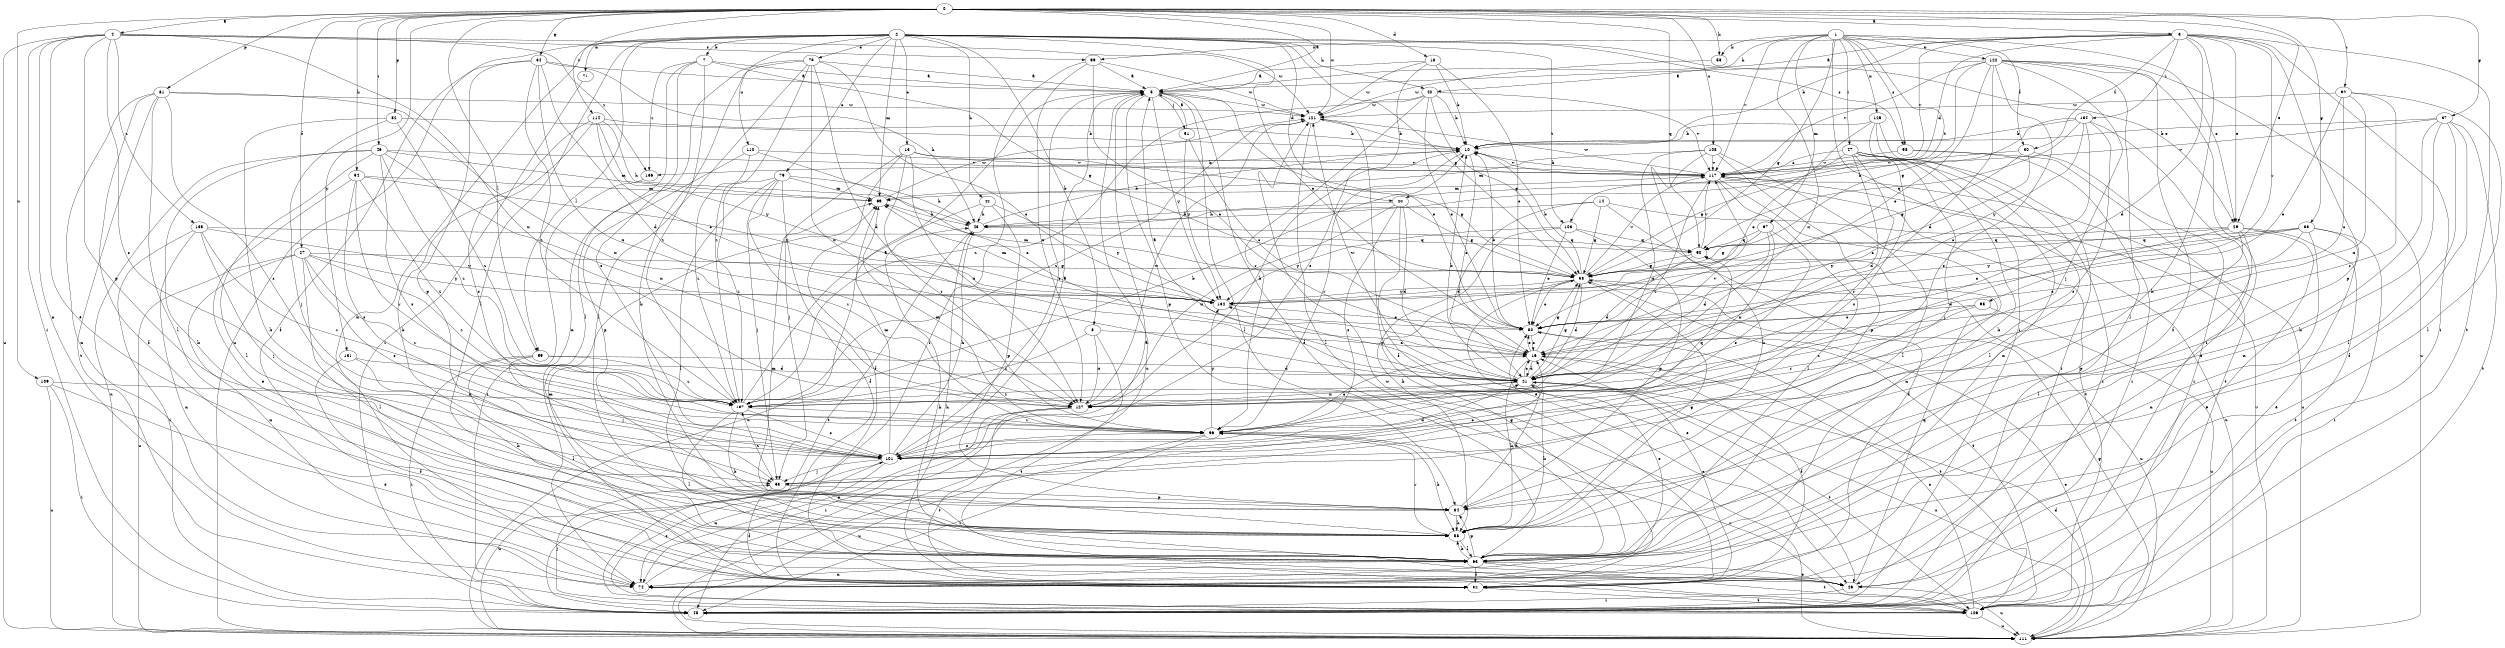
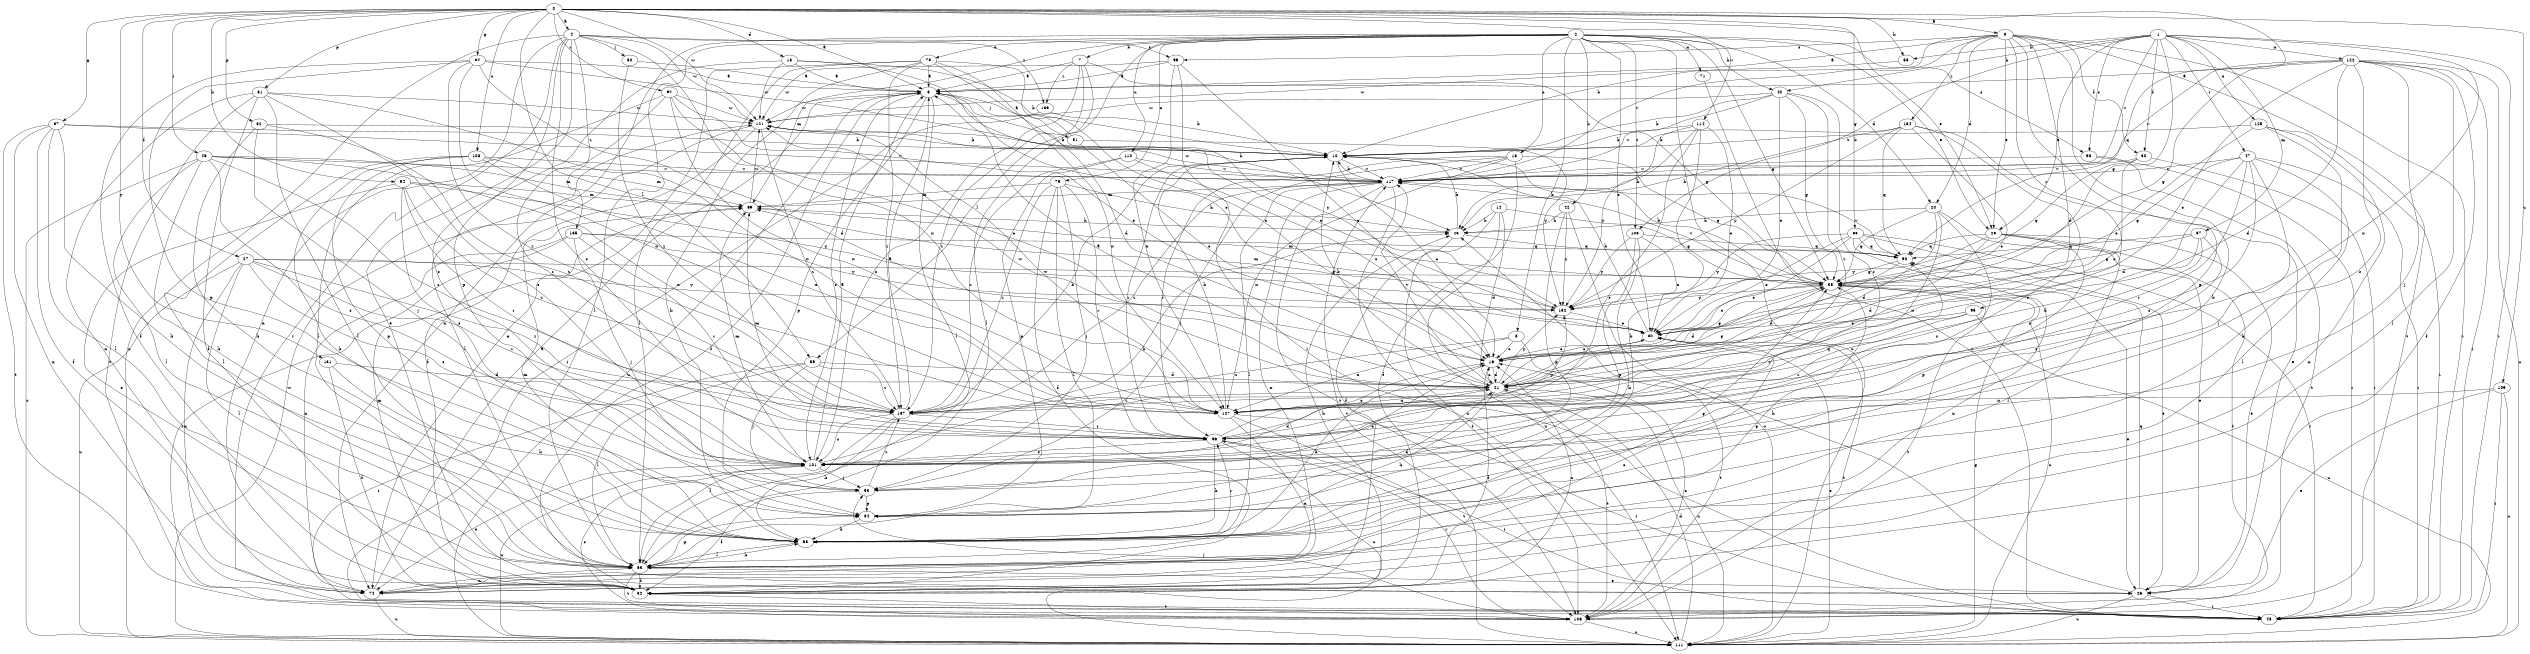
  strict digraph {
    0
    3
    4
    5
    18
    n6 [label=29]
    27
    33
    34
    37
    46
    54
    55
    59
    81
    82
    90
    92
    108
    109
    114
    121
    131
    30
    48
    117
    20
    10
    21
    58
    84
    95
    99
    106
    134
    127
    74
    111
    26
+   50
    101
    135
    136
    63
    80
    32
    51
    132
    38
    137
    96
    16
    43
    69
    53
    1
    40
    47
    67
    98
    103
    122
    125
    2
    7
    8
    13
    42
    71
    75
    79
    110
    14
    0 -> 3 [label=a]
    0 -> 4 [label=a]
    0 -> 5 [label=a]
    0 -> 18 [label=d]
    0 -> n6 [label=e]
    0 -> 27 [label=f]
    0 -> 33 [label=g]
    0 -> 34 [label=g]
    0 -> 37 [label=g]
    0 -> 46 [label=i]
    0 -> 54 [label=k]
    0 -> 55 [label=k]
    0 -> 59 [label=l]
    0 -> 81 [label=p]
    0 -> 82 [label=p]
    0 -> 90 [label=q]
    0 -> 92 [label=r]
    0 -> 108 [label=u]
    0 -> 109 [label=u]
    0 -> 114 [label=v]
    0 -> 121 [label=w]
    0 -> 131 [label=y]
    3 -> 5 [label=a]
    3 -> n6 [label=e]
    3 -> 30 [label=f]
    3 -> 48 [label=i]
    3 -> 117 [label=v]
    3 -> 20 [label=d]
    3 -> 10 [label=b]
    3 -> 21 [label=d]
    3 -> 58 [label=k]
    3 -> 84 [label=p]
    3 -> 95 [label=r]
    3 -> 99 [label=s]
    3 -> 106 [label=t]
    3 -> 134 [label=z]
    4 -> 121 [label=w]
    4 -> 48 [label=i]
    4 -> 84 [label=p]
    4 -> 99 [label=s]
    4 -> 127 [label=x]
    4 -> 74 [label=n]
    4 -> 111 [label=u]
    4 -> 26 [label=e]
+   4 -> 50 [label=j]
    4 -> 101 [label=s]
    4 -> 135 [label=z]
    4 -> 136 [label=z]
    5 -> 121 [label=w]
    5 -> 84 [label=p]
    5 -> 111 [label=u]
    5 -> 101 [label=s]
    5 -> 63 [label=l]
    5 -> 80 [label=o]
    5 -> 32 [label=f]
    5 -> 51 [label=j]
    5 -> 132 [label=y]
    18 -> 5 [label=a]
    18 -> 121 [label=w]
    18 -> 10 [label=b]
    18 -> 101 [label=s]
    18 -> 80 [label=o]
    n6 -> 90 [label=q]
    n6 -> 21 [label=d]
    n6 -> 84 [label=p]
    n6 -> 106 [label=t]
    n6 -> 26 [label=e]
    n6 -> 63 [label=l]
    n6 -> 132 [label=y]
    27 -> 74 [label=n]
    27 -> 111 [label=u]
    27 -> 101 [label=s]
    27 -> 63 [label=l]
    27 -> 132 [label=y]
    27 -> 38 [label=g]
    27 -> 137 [label=z]
    27 -> 96 [label=r]
    33 -> 90 [label=q]
    33 -> 48 [label=i]
    33 -> 74 [label=n]
    33 -> 26 [label=e]
    33 -> 80 [label=o]
    33 -> 132 [label=y]
    33 -> 16 [label=c]
    34 -> 5 [label=a]
    34 -> 21 [label=d]
    34 -> 84 [label=p]
    34 -> 127 [label=x]
    34 -> 32 [label=f]
    34 -> 137 [label=z]
    34 -> 43 [label=h]
    37 -> 117 [label=v]
    37 -> 10 [label=b]
    37 -> 58 [label=k]
    37 -> 106 [label=t]
    37 -> 74 [label=n]
    37 -> 63 [label=l]
    37 -> 32 [label=f]
    46 -> 117 [label=v]
    46 -> 58 [label=k]
    46 -> 127 [label=x]
    46 -> 111 [label=u]
    46 -> 101 [label=s]
    46 -> 63 [label=l]
    46 -> 137 [label=z]
    46 -> 69 [label=m]
    54 -> 26 [label=e]
    54 -> 101 [label=s]
    54 -> 132 [label=y]
    54 -> 137 [label=z]
    54 -> 96 [label=r]
    54 -> 69 [label=m]
    55 -> 121 [label=w]
    59 -> 48 [label=i]
    59 -> 21 [label=d]
    59 -> 63 [label=l]
    59 -> 137 [label=z]
    59 -> 53 [label=j]
    81 -> 121 [label=w]
    81 -> 106 [label=t]
    81 -> 127 [label=x]
    81 -> 74 [label=n]
    81 -> 101 [label=s]
    81 -> 63 [label=l]
    81 -> 32 [label=f]
    82 -> 10 [label=b]
    82 -> 58 [label=k]
    82 -> 137 [label=z]
    82 -> 53 [label=j]
    90 -> 117 [label=v]
    90 -> 21 [label=d]
    90 -> 38 [label=g]
    92 -> 121 [label=w]
    92 -> 127 [label=x]
    92 -> 63 [label=l]
    92 -> 80 [label=o]
    92 -> 96 [label=r]
    92 -> 16 [label=c]
    108 -> 117 [label=v]
    108 -> 58 [label=k]
    108 -> 84 [label=p]
    108 -> 127 [label=x]
    108 -> 63 [label=l]
    108 -> 69 [label=m]
    109 -> 48 [label=i]
    109 -> 127 [label=x]
    109 -> 111 [label=u]
    109 -> 26 [label=e]
    114 -> 10 [label=b]
    114 -> 58 [label=k]
    114 -> 101 [label=s]
    114 -> 80 [label=o]
    114 -> 132 [label=y]
    114 -> 43 [label=h]
    121 -> 10 [label=b]
    121 -> 63 [label=l]
    121 -> 32 [label=f]
    121 -> 137 [label=z]
    131 -> 21 [label=d]
    131 -> 58 [label=k]
    131 -> 32 [label=f]
    30 -> 48 [label=i]
    30 -> 117 [label=v]
    30 -> 38 [label=g]
    30 -> 16 [label=c]
    117 -> 121 [label=w]
    117 -> 10 [label=b]
    117 -> 106 [label=t]
    117 -> 74 [label=n]
    117 -> 111 [label=u]
    117 -> 63 [label=l]
    117 -> 137 [label=z]
    117 -> 69 [label=m]
    20 -> 21 [label=d]
    20 -> 127 [label=x]
    20 -> 26 [label=e]
    20 -> 101 [label=s]
    20 -> 38 [label=g]
    20 -> 43 [label=h]
    10 -> 117 [label=v]
    10 -> 96 [label=r]
    10 -> 16 [label=c]
    21 -> 5 [label=a]
    21 -> 121 [label=w]
    21 -> 117 [label=v]
    21 -> 10 [label=b]
    21 -> 58 [label=k]
    21 -> 106 [label=t]
    21 -> 127 [label=x]
    21 -> 111 [label=u]
    21 -> 132 [label=y]
    21 -> 38 [label=g]
    21 -> 137 [label=z]
    21 -> 16 [label=c]
    58 -> 63 [label=l]
    58 -> 38 [label=g]
    58 -> 96 [label=r]
    58 -> 69 [label=m]
    84 -> 21 [label=d]
    84 -> 58 [label=k]
    95 -> 111 [label=u]
    95 -> 80 [label=o]
    95 -> 137 [label=z]
    95 -> 96 [label=r]
    99 -> 5 [label=a]
    99 -> 121 [label=w]
    99 -> 48 [label=i]
    99 -> 127 [label=x]
    99 -> 16 [label=c]
    106 -> 111 [label=u]
    106 -> 101 [label=s]
    106 -> 96 [label=r]
    106 -> 16 [label=c]
    106 -> 53 [label=j]
    134 -> 90 [label=q]
    134 -> 10 [label=b]
    134 -> 26 [label=e]
    134 -> 101 [label=s]
    134 -> 132 [label=y]
    134 -> 16 [label=c]
    134 -> 43 [label=h]
    127 -> 121 [label=w]
    127 -> 48 [label=i]
    127 -> 10 [label=b]
    127 -> 106 [label=t]
    127 -> 74 [label=n]
    74 -> 5 [label=a]
+   74 -> 111 [label=u]
    74 -> 80 [label=o]
    111 -> 121 [label=w]
    111 -> 117 [label=v]
    111 -> 21 [label=d]
    111 -> 80 [label=o]
    111 -> 38 [label=g]
    26 -> 90 [label=q]
    26 -> 48 [label=i]
    26 -> 111 [label=u]
    26 -> 43 [label=h]
+   50 -> 5 [label=a]
+   50 -> 137 [label=z]
    101 -> 5 [label=a]
    101 -> 21 [label=d]
    101 -> 74 [label=n]
    101 -> 111 [label=u]
    101 -> 43 [label=h]
    101 -> 69 [label=m]
    101 -> 53 [label=j]
    135 -> 90 [label=q]
    135 -> 48 [label=i]
    135 -> 74 [label=n]
    135 -> 132 [label=y]
    135 -> 96 [label=r]
    135 -> 53 [label=j]
    136 -> 48 [label=i]
-   10 -> 136 [label=b]
+   136 -> 10 [label=b]
    63 -> 58 [label=k]
    63 -> 84 [label=p]
    63 -> 106 [label=t]
    63 -> 74 [label=n]
    63 -> 26 [label=e]
    63 -> 32 [label=f]
    63 -> 38 [label=g]
    80 -> 10 [label=b]
    80 -> 106 [label=t]
    80 -> 16 [label=c]
    32 -> 106 [label=t]
    32 -> 16 [label=c]
    32 -> 43 [label=h]
    32 -> 69 [label=m]
    51 -> 5 [label=a]
    51 -> 132 [label=y]
    51 -> 16 [label=c]
    132 -> 80 [label=o]
    132 -> 69 [label=m]
    38 -> 117 [label=v]
    38 -> 10 [label=b]
    38 -> 21 [label=d]
    38 -> 106 [label=t]
    38 -> 111 [label=u]
    38 -> 26 [label=e]
    38 -> 80 [label=o]
    38 -> 132 [label=y]
    38 -> 69 [label=m]
    137 -> 5 [label=a]
    137 -> 10 [label=b]
    137 -> 58 [label=k]
    137 -> 101 [label=s]
    137 -> 63 [label=l]
    137 -> 96 [label=r]
    96 -> 90 [label=q]
    96 -> 48 [label=i]
    96 -> 58 [label=k]
    96 -> 111 [label=u]
    96 -> 101 [label=s]
    96 -> 132 [label=y]
    96 -> 16 [label=c]
    96 -> 69 [label=m]
    16 -> 21 [label=d]
    16 -> 58 [label=k]
    16 -> 80 [label=o]
    16 -> 32 [label=f]
    16 -> 38 [label=g]
    43 -> 90 [label=q]
    43 -> 10 [label=b]
    43 -> 106 [label=t]
    69 -> 121 [label=w]
    69 -> 43 [label=h]
    53 -> 84 [label=p]
    53 -> 32 [label=f]
    53 -> 137 [label=z]
    53 -> 16 [label=c]
    1 -> n6 [label=e]
    1 -> 55 [label=k]
    1 -> 30 [label=f]
    1 -> 48 [label=i]
    1 -> 117 [label=v]
    1 -> 127 [label=x]
    1 -> 38 [label=g]
    1 -> 40 [label=h]
    1 -> 47 [label=i]
    1 -> 67 [label=m]
    1 -> 98 [label=s]
    1 -> 103 [label=t]
    1 -> 122 [label=x]
    1 -> 125 [label=x]
    40 -> 121 [label=w]
    40 -> 117 [label=v]
    40 -> 10 [label=b]
    40 -> 80 [label=o]
    40 -> 38 [label=g]
    40 -> 137 [label=z]
    40 -> 96 [label=r]
    47 -> 48 [label=i]
-   47 -> 117 [label=c]
+   47 -> 117 [label=v]
    47 -> 21 [label=d]
    47 -> 101 [label=s]
    47 -> 63 [label=l]
    47 -> 38 [label=g]
    47 -> 96 [label=r]
    47 -> 53 [label=j]
    67 -> 90 [label=q]
    67 -> 21 [label=d]
    67 -> 127 [label=x]
    67 -> 101 [label=s]
    67 -> 38 [label=g]
    98 -> 48 [label=i]
    98 -> 117 [label=v]
    98 -> 106 [label=t]
    103 -> 90 [label=q]
    103 -> 58 [label=k]
    103 -> 84 [label=p]
    103 -> 80 [label=o]
    103 -> 132 [label=y]
    122 -> 5 [label=a]
    122 -> 48 [label=i]
    122 -> 117 [label=v]
    122 -> 21 [label=d]
    122 -> 111 [label=u]
    122 -> 101 [label=s]
    122 -> 63 [label=l]
    122 -> 80 [label=o]
    122 -> 32 [label=f]
    122 -> 38 [label=g]
    122 -> 53 [label=j]
    125 -> 48 [label=i]
    125 -> 10 [label=b]
    125 -> 58 [label=k]
    125 -> 74 [label=n]
    125 -> 80 [label=o]
    2 -> n6 [label=e]
    2 -> 59 [label=l]
    2 -> 20 [label=d]
    2 -> 74 [label=n]
    2 -> 111 [label=u]
    2 -> 63 [label=l]
    2 -> 80 [label=o]
    2 -> 38 [label=g]
    2 -> 69 [label=m]
    2 -> 40 [label=h]
    2 -> 98 [label=s]
    2 -> 103 [label=t]
    2 -> 7 [label=b]
    2 -> 8 [label=b]
    2 -> 13 [label=c]
    2 -> 42 [label=h]
    2 -> 71 [label=n]
    2 -> 75 [label=o]
    2 -> 79 [label=o]
    2 -> 110 [label=u]
    7 -> 5 [label=a]
    7 -> 101 [label=s]
    7 -> 136 [label=z]
    7 -> 63 [label=l]
    7 -> 38 [label=g]
    7 -> 137 [label=z]
    8 -> 106 [label=t]
    8 -> 127 [label=x]
    8 -> 137 [label=z]
    8 -> 16 [label=c]
    13 -> 117 [label=v]
    13 -> 127 [label=x]
    13 -> 32 [label=f]
    13 -> 38 [label=g]
    13 -> 96 [label=r]
    13 -> 53 [label=j]
    42 -> 84 [label=p]
    42 -> 111 [label=u]
    42 -> 132 [label=y]
    42 -> 43 [label=h]
    71 -> 48 [label=i]
    75 -> 5 [label=a]
    75 -> 21 [label=d]
    75 -> 58 [label=k]
    75 -> 127 [label=x]
    75 -> 74 [label=n]
    75 -> 63 [label=l]
    75 -> 137 [label=z]
    75 -> 16 [label=c]
    79 -> 63 [label=l]
    79 -> 32 [label=f]
    79 -> 137 [label=z]
    79 -> 96 [label=r]
    79 -> 43 [label=h]
    79 -> 69 [label=m]
    79 -> 53 [label=j]
    110 -> 117 [label=v]
    110 -> 84 [label=p]
    110 -> 137 [label=z]
    110 -> 16 [label=c]
    14 -> 21 [label=d]
    14 -> 111 [label=u]
    14 -> 32 [label=f]
    14 -> 38 [label=g]
    14 -> 43 [label=h]
  }
